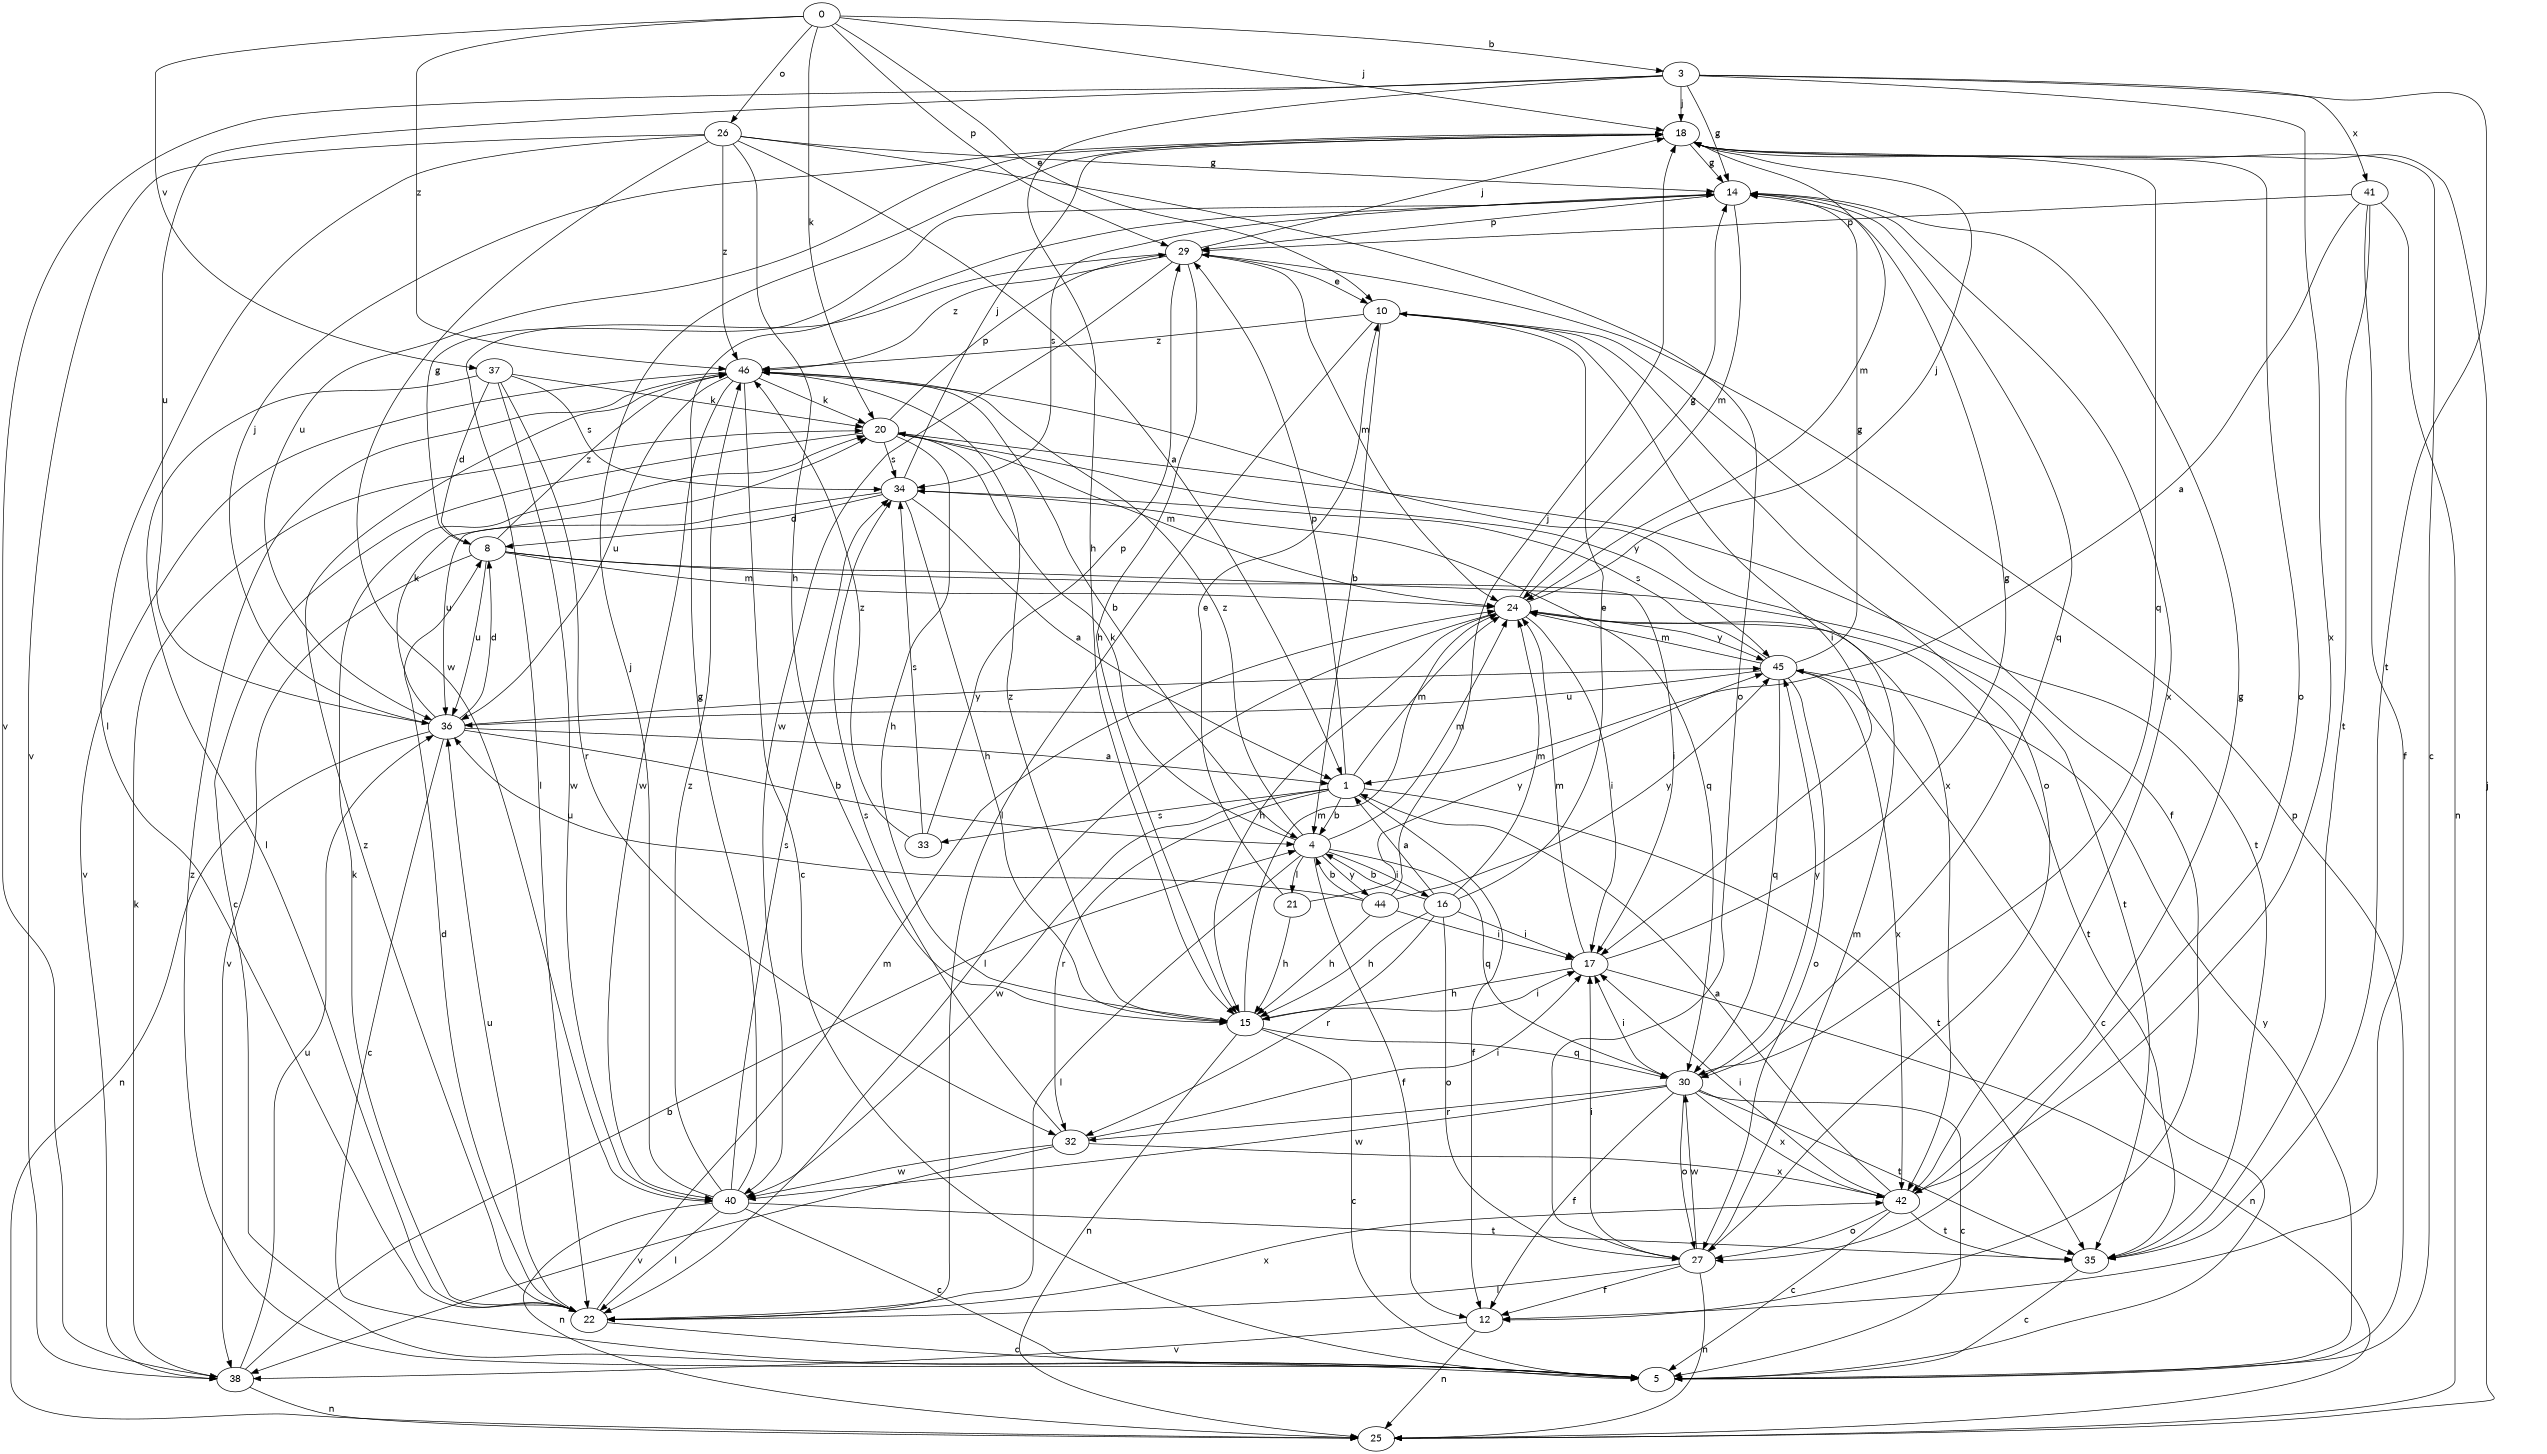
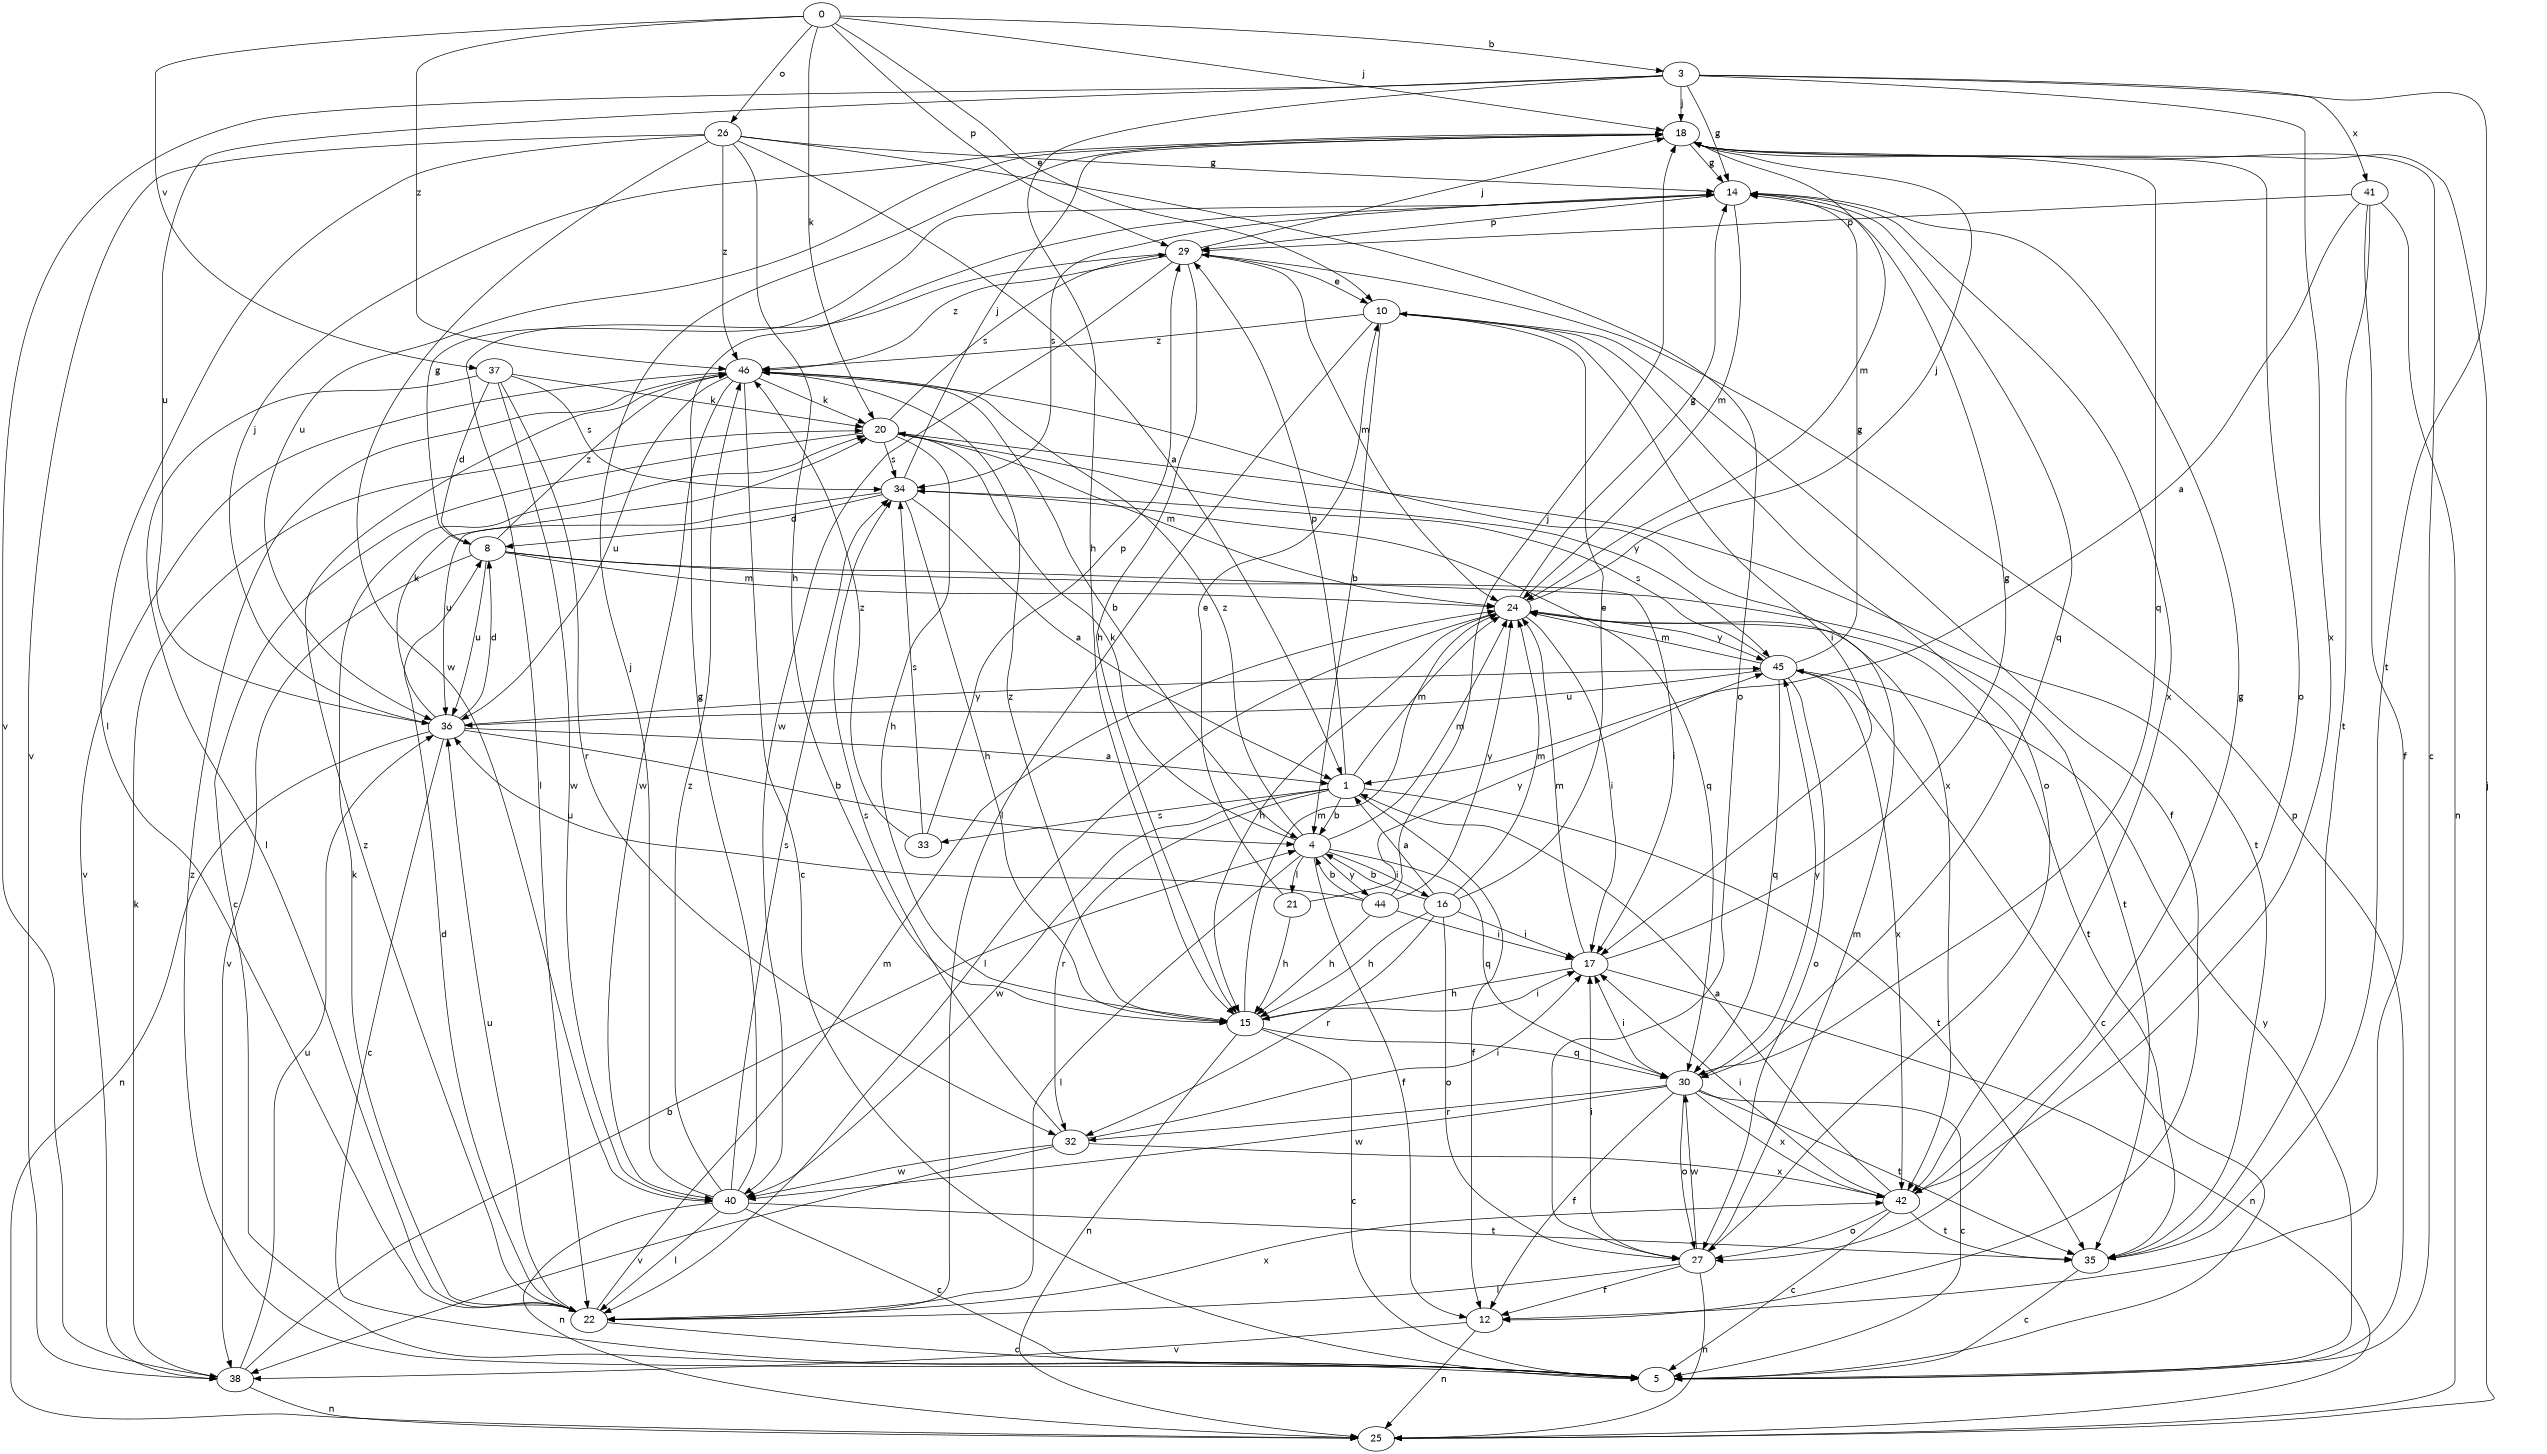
  strict digraph {
    fontname=Lato
    node [fontname=Lato]
    edge [fontname=Lato]
    0
    3
    10
    18
    20
    26
    29
    37
    46
    35
    14
    15
    36
    38
    41
    42
    4
    12
    22
    17
    27
    24
    30
    5
    45
    34
    1
    40
    32
    8
    33
    16
    21
    44
    25
    0 -> 3 [label=b]
    0 -> 10 [label=e]
    0 -> 18 [label=j]
    0 -> 20 [label=k]
    0 -> 26 [label=o]
    0 -> 29 [label=p]
    0 -> 37 [label=v]
    0 -> 46 [label=z]
    3 -> 18 [label=j]
    3 -> 35 [label=t]
    3 -> 14 [label=g]
    3 -> 15 [label=h]
    3 -> 36 [label=u]
    3 -> 38 [label=v]
    3 -> 41 [label=x]
    3 -> 42 [label=x]
    10 -> 46 [label=z]
    10 -> 4 [label=b]
    10 -> 12 [label=f]
    10 -> 22 [label=l]
    10 -> 17 [label=i]
    10 -> 27 [label=o]
    18 -> 14 [label=g]
    18 -> 36 [label=u]
    18 -> 27 [label=o]
    18 -> 24 [label=m]
    18 -> 30 [label=q]
    18 -> 5 [label=c]
-   20 -> 29 [label=p]
+   20 -> 29 [label=s]
    20 -> 35 [label=t]
    20 -> 15 [label=h]
    20 -> 24 [label=m]
    20 -> 5 [label=c]
    20 -> 45 [label=y]
    20 -> 34 [label=s]
    26 -> 46 [label=z]
    26 -> 14 [label=g]
    26 -> 15 [label=h]
    26 -> 38 [label=v]
    26 -> 22 [label=l]
    26 -> 27 [label=o]
    26 -> 1 [label=a]
    26 -> 40 [label=w]
    29 -> 10 [label=e]
    29 -> 18 [label=j]
    29 -> 46 [label=z]
    29 -> 15 [label=h]
    29 -> 22 [label=l]
    29 -> 24 [label=m]
    29 -> 40 [label=w]
    37 -> 20 [label=k]
    37 -> 22 [label=l]
    37 -> 34 [label=s]
    37 -> 40 [label=w]
    37 -> 32 [label=r]
    37 -> 8 [label=d]
    46 -> 20 [label=k]
    46 -> 36 [label=u]
    46 -> 38 [label=v]
    46 -> 42 [label=x]
    46 -> 4 [label=b]
    46 -> 5 [label=c]
    46 -> 40 [label=w]
    35 -> 5 [label=c]
    14 -> 29 [label=p]
    14 -> 42 [label=x]
    14 -> 24 [label=m]
    14 -> 30 [label=q]
    14 -> 34 [label=s]
    15 -> 46 [label=z]
    15 -> 17 [label=i]
    15 -> 24 [label=m]
    15 -> 30 [label=q]
    15 -> 5 [label=c]
    15 -> 25 [label=n]
    36 -> 18 [label=j]
    36 -> 20 [label=k]
    36 -> 4 [label=b]
    36 -> 5 [label=c]
    36 -> 45 [label=y]
    36 -> 1 [label=a]
    36 -> 8 [label=d]
    36 -> 25 [label=n]
    38 -> 20 [label=k]
    38 -> 36 [label=u]
    38 -> 4 [label=b]
    38 -> 25 [label=n]
    41 -> 29 [label=p]
    41 -> 35 [label=t]
    41 -> 12 [label=f]
    41 -> 1 [label=a]
    41 -> 25 [label=n]
    42 -> 35 [label=t]
    42 -> 14 [label=g]
    42 -> 17 [label=i]
    42 -> 27 [label=o]
    42 -> 5 [label=c]
    42 -> 1 [label=a]
    4 -> 20 [label=k]
    4 -> 46 [label=z]
    4 -> 12 [label=f]
    4 -> 22 [label=l]
    4 -> 24 [label=m]
    4 -> 30 [label=q]
    4 -> 16 [label=i]
    4 -> 21 [label=l]
    4 -> 44 [label=y]
    12 -> 38 [label=v]
    12 -> 25 [label=n]
    22 -> 20 [label=k]
    22 -> 46 [label=z]
    22 -> 36 [label=u]
    22 -> 42 [label=x]
    22 -> 24 [label=m]
    22 -> 5 [label=c]
    22 -> 8 [label=d]
    17 -> 14 [label=g]
    17 -> 15 [label=h]
    17 -> 24 [label=m]
    17 -> 25 [label=n]
    27 -> 12 [label=f]
    27 -> 22 [label=l]
    27 -> 17 [label=i]
    27 -> 24 [label=m]
    27 -> 30 [label=w]
    27 -> 25 [label=n]
    24 -> 18 [label=j]
    24 -> 35 [label=t]
    24 -> 14 [label=g]
    24 -> 15 [label=h]
    24 -> 22 [label=l]
    24 -> 17 [label=i]
    24 -> 45 [label=y]
    30 -> 35 [label=t]
    30 -> 42 [label=x]
    30 -> 12 [label=f]
    30 -> 17 [label=i]
    30 -> 27 [label=o]
    30 -> 5 [label=c]
    30 -> 45 [label=y]
    30 -> 40 [label=w]
    30 -> 32 [label=r]
    5 -> 29 [label=p]
    5 -> 46 [label=z]
    5 -> 45 [label=y]
    45 -> 14 [label=g]
    45 -> 36 [label=u]
    45 -> 42 [label=x]
    45 -> 27 [label=o]
    45 -> 24 [label=m]
    45 -> 30 [label=q]
    45 -> 5 [label=c]
    45 -> 34 [label=s]
    34 -> 18 [label=j]
    34 -> 15 [label=h]
    34 -> 36 [label=u]
    34 -> 30 [label=q]
    34 -> 1 [label=a]
    34 -> 8 [label=d]
    1 -> 29 [label=p]
    1 -> 35 [label=t]
    1 -> 4 [label=b]
    1 -> 12 [label=f]
    1 -> 24 [label=m]
    1 -> 40 [label=w]
    1 -> 32 [label=r]
    1 -> 33 [label=s]
    40 -> 18 [label=j]
    40 -> 46 [label=z]
    40 -> 35 [label=t]
    40 -> 14 [label=g]
    40 -> 22 [label=l]
    40 -> 5 [label=c]
    40 -> 34 [label=s]
    40 -> 25 [label=n]
    32 -> 38 [label=v]
    32 -> 42 [label=x]
    32 -> 17 [label=i]
    32 -> 34 [label=s]
    32 -> 40 [label=w]
    8 -> 46 [label=z]
    8 -> 35 [label=t]
    8 -> 14 [label=g]
    8 -> 36 [label=u]
    8 -> 38 [label=v]
    8 -> 17 [label=i]
    8 -> 24 [label=m]
    33 -> 29 [label=p]
    33 -> 46 [label=z]
    33 -> 34 [label=s]
    16 -> 10 [label=e]
    16 -> 15 [label=h]
    16 -> 4 [label=b]
    16 -> 17 [label=i]
    16 -> 27 [label=o]
    16 -> 24 [label=m]
    16 -> 1 [label=a]
    16 -> 32 [label=r]
    21 -> 10 [label=e]
    21 -> 15 [label=h]
    21 -> 45 [label=y]
    44 -> 18 [label=j]
    44 -> 15 [label=h]
    44 -> 36 [label=u]
    44 -> 4 [label=b]
    44 -> 17 [label=i]
-   44 -> 45 [label=y]
+   44 -> 24 [label=y]
    25 -> 18 [label=j]
  }
